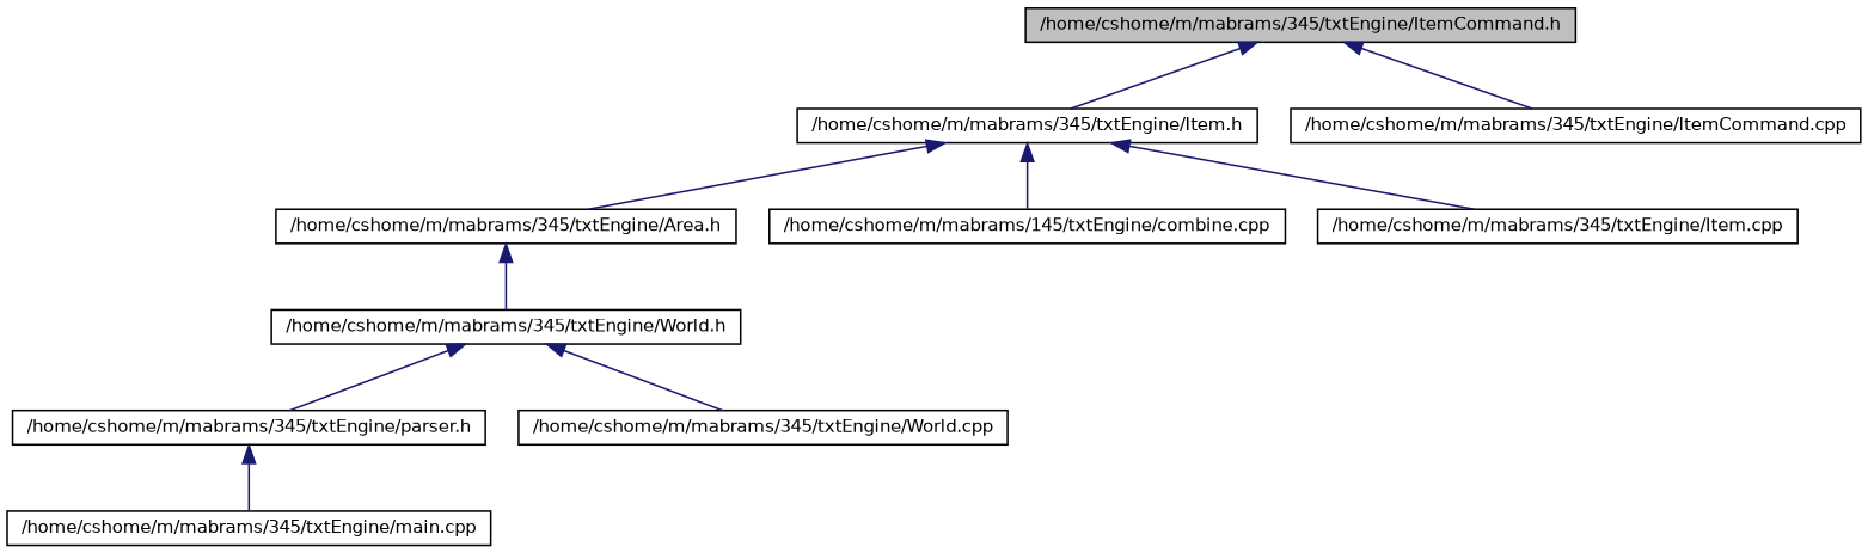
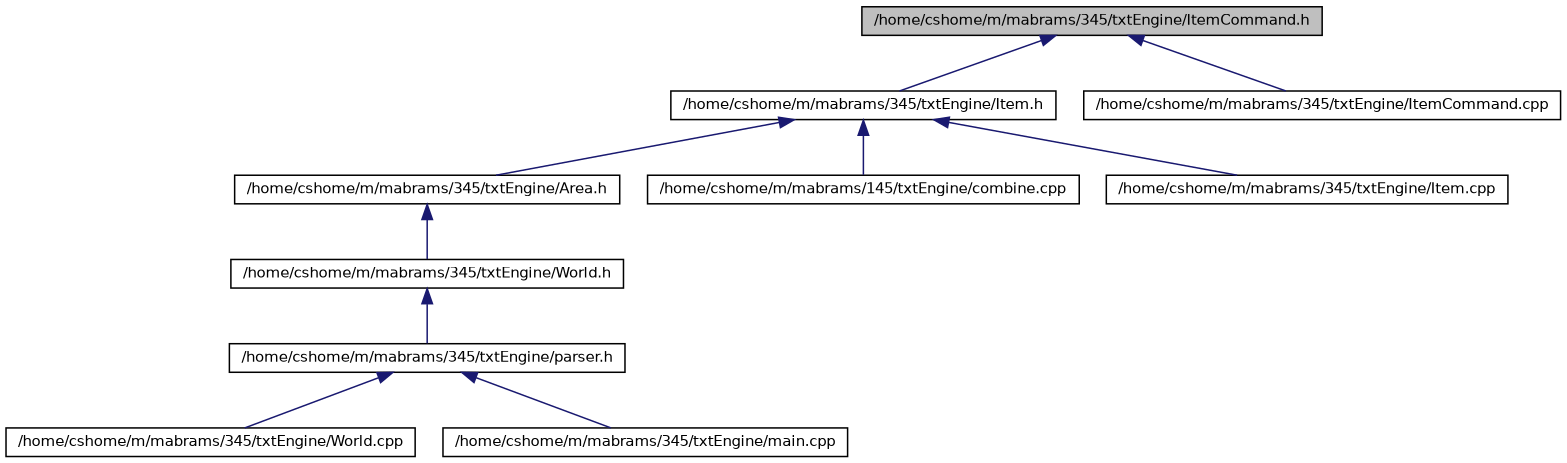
  digraph {
    node [color=black fillcolor=white fontname=Helvetica fontsize=10 shape=record style=filled]
    edge [color=midnightblue dir=back fontname=Helvetica fontsize=10 labelfontname=Helvetica labelfontsize=10 style=solid]
    n1 [fillcolor=grey75 fontcolor=black height=0.2 label="/home/cshome/m/mabrams/345/txtEngine/ItemCommand.h" width=0.4]
    n2 [height=0.2 label="/home/cshome/m/mabrams/345/txtEngine/Item.h" width=0.4]
    n3 [height=0.2 label="/home/cshome/m/mabrams/345/txtEngine/ItemCommand.cpp" width=0.4]
    n4 [height=0.2 label="/home/cshome/m/mabrams/345/txtEngine/Area.h" width=0.4]
    n5 [height=0.2 label="/home/cshome/m/mabrams/145/txtEngine/combine.cpp" width=0.4]
    n6 [height=0.2 label="/home/cshome/m/mabrams/345/txtEngine/Item.cpp" width=0.4]
    n7 [height=0.2 label="/home/cshome/m/mabrams/345/txtEngine/World.h" width=0.4]
    n8 [height=0.2 label="/home/cshome/m/mabrams/345/txtEngine/parser.h" width=0.4]
    n9 [height=0.2 label="/home/cshome/m/mabrams/345/txtEngine/World.cpp" width=0.4]
    n10 [height=0.2 label="/home/cshome/m/mabrams/345/txtEngine/main.cpp" width=0.4]
    n1 -> n2
    n1 -> n3
    n2 -> n4
    n2 -> n5
    n2 -> n6
    n4 -> n7
    n7 -> n8
-   n7 -> n9
+   n8 -> n9
    n8 -> n10
  }
